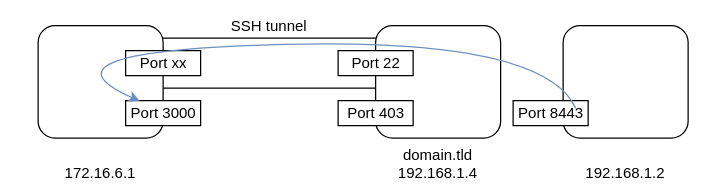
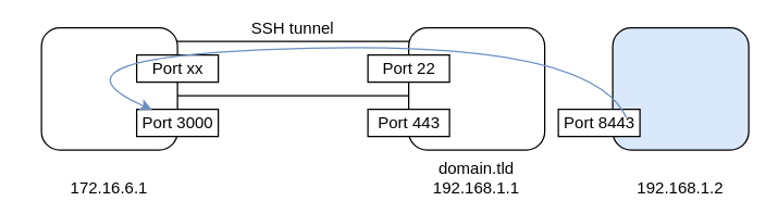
  <mxCell id="0" />
  <mxCell id="1" parent="0" />
  <mxCell id="2" value="SSH tunnel" style="rounded=0;whiteSpace=wrap;html=1;labelPosition=center;verticalLabelPosition=top;align=center;verticalAlign=bottom;" vertex="1" parent="1"><mxGeometry x="120" y="30" width="190" height="40" as="geometry" /></mxCell>
- <mxCell id="3" value="domain.tld&lt;br&gt;192.168.1.4" style="rounded=1;whiteSpace=wrap;html=1;labelPosition=center;verticalLabelPosition=bottom;align=center;verticalAlign=top;" vertex="1" parent="1"><mxGeometry x="300" y="20" width="100" height="90" as="geometry" /></mxCell>
+ <mxCell id="3" value="domain.tld&lt;br&gt;192.168.1.1" style="rounded=1;whiteSpace=wrap;html=1;labelPosition=center;verticalLabelPosition=bottom;align=center;verticalAlign=top;" vertex="1" parent="1"><mxGeometry x="300" y="20" width="100" height="90" as="geometry" /></mxCell>
  <mxCell id="4" value="&lt;br&gt;172.16.6.1" style="rounded=1;whiteSpace=wrap;html=1;labelPosition=center;verticalLabelPosition=bottom;align=center;verticalAlign=top;" vertex="1" parent="1"><mxGeometry x="30" y="20" width="100" height="90" as="geometry" /></mxCell>
  <mxCell id="5" value="Port 22" style="verticalLabelPosition=middle;verticalAlign=middle;html=1;shape=mxgraph.basic.rect;fillColor2=none;strokeWidth=1;size=20;indent=35.68;labelPosition=center;align=center;" vertex="1" parent="1"><mxGeometry x="270" y="40" width="60" height="20" as="geometry" /></mxCell>
  <mxCell id="6" value="Port xx" style="verticalLabelPosition=middle;verticalAlign=middle;html=1;shape=mxgraph.basic.rect;fillColor2=none;strokeWidth=1;size=20;indent=5;labelPosition=center;align=center;" vertex="1" parent="1"><mxGeometry x="100" y="40" width="60" height="20" as="geometry" /></mxCell>
  <mxCell id="7" value="Port 3000" style="verticalLabelPosition=middle;verticalAlign=middle;html=1;shape=mxgraph.basic.rect;fillColor2=none;strokeWidth=1;size=20;indent=5;labelPosition=center;align=center;" vertex="1" parent="1"><mxGeometry x="100" y="80" width="60" height="20" as="geometry" /></mxCell>
- <mxCell id="8" value="Port 403" style="verticalLabelPosition=middle;verticalAlign=middle;html=1;shape=mxgraph.basic.rect;fillColor2=none;strokeWidth=1;size=20;indent=5;labelPosition=center;align=center;" vertex="1" parent="1"><mxGeometry x="270" y="80" width="60" height="20" as="geometry" /></mxCell>
- <mxCell id="9" value="&lt;br&gt;192.168.1.2" style="rounded=1;whiteSpace=wrap;html=1;labelPosition=center;verticalLabelPosition=bottom;align=center;verticalAlign=top;" vertex="1" parent="1"><mxGeometry x="450" y="20" width="100" height="90" as="geometry" /></mxCell>
+ <mxCell id="8" value="Port 443" style="verticalLabelPosition=middle;verticalAlign=middle;html=1;shape=mxgraph.basic.rect;fillColor2=none;strokeWidth=1;size=20;indent=5;labelPosition=center;align=center;" vertex="1" parent="1"><mxGeometry x="270" y="80" width="60" height="20" as="geometry" /></mxCell>
+ <mxCell id="9" value="&lt;br&gt;192.168.1.2" style="rounded=1;whiteSpace=wrap;html=1;labelPosition=center;verticalLabelPosition=bottom;align=center;verticalAlign=top;fillColor=#dae8fc;" vertex="1" parent="1"><mxGeometry x="450" y="20" width="100" height="90" as="geometry" /></mxCell>
  <mxCell id="10" value="Port 8443" style="verticalLabelPosition=middle;verticalAlign=middle;html=1;shape=mxgraph.basic.rect;fillColor2=none;strokeWidth=1;size=20;indent=5;labelPosition=center;align=center;" vertex="1" parent="1"><mxGeometry x="410" y="80" width="60" height="20" as="geometry" /></mxCell>
  <mxCell id="11" value="" style="curved=1;endArrow=classic;html=1;entryX=0.188;entryY=0.015;entryDx=0;entryDy=0;entryPerimeter=0;fillColor=#dae8fc;strokeColor=#6c8ebf;" edge="1" parent="1" target="7"><mxGeometry width="50" height="50" relative="1" as="geometry"><mxPoint x="460" y="86" as="sourcePoint" /><mxPoint x="-60" y="230" as="targetPoint" /><Array as="points"><mxPoint x="435" y="30" /><mxPoint x="20" y="40" /></Array></mxGeometry></mxCell>
